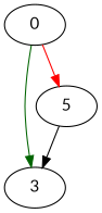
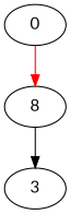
  strict digraph {
    fontname=Lato
    node [fontname=Lato]
    edge [fontname=Lato]
    0 [entry=true]
    3
-   5
-   0 -> 3 [color=darkgreen cond=true]
+   5 [label=8]
    0 -> 5 [color=red cond=false]
    5 -> 3
  }
